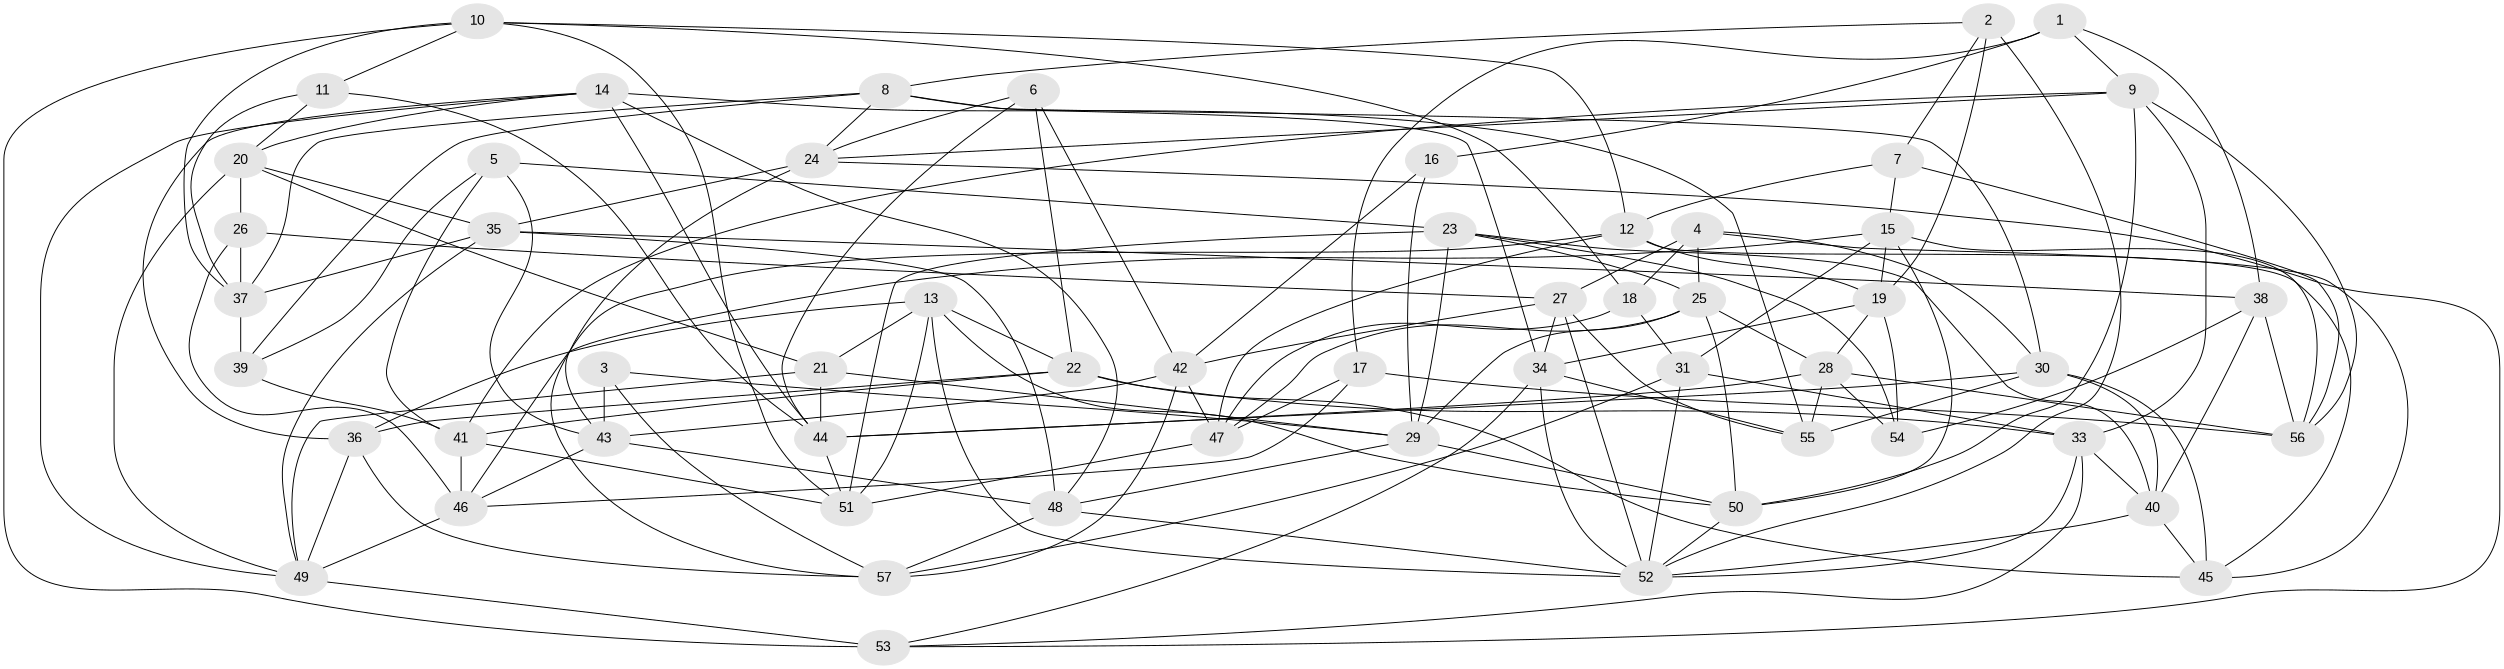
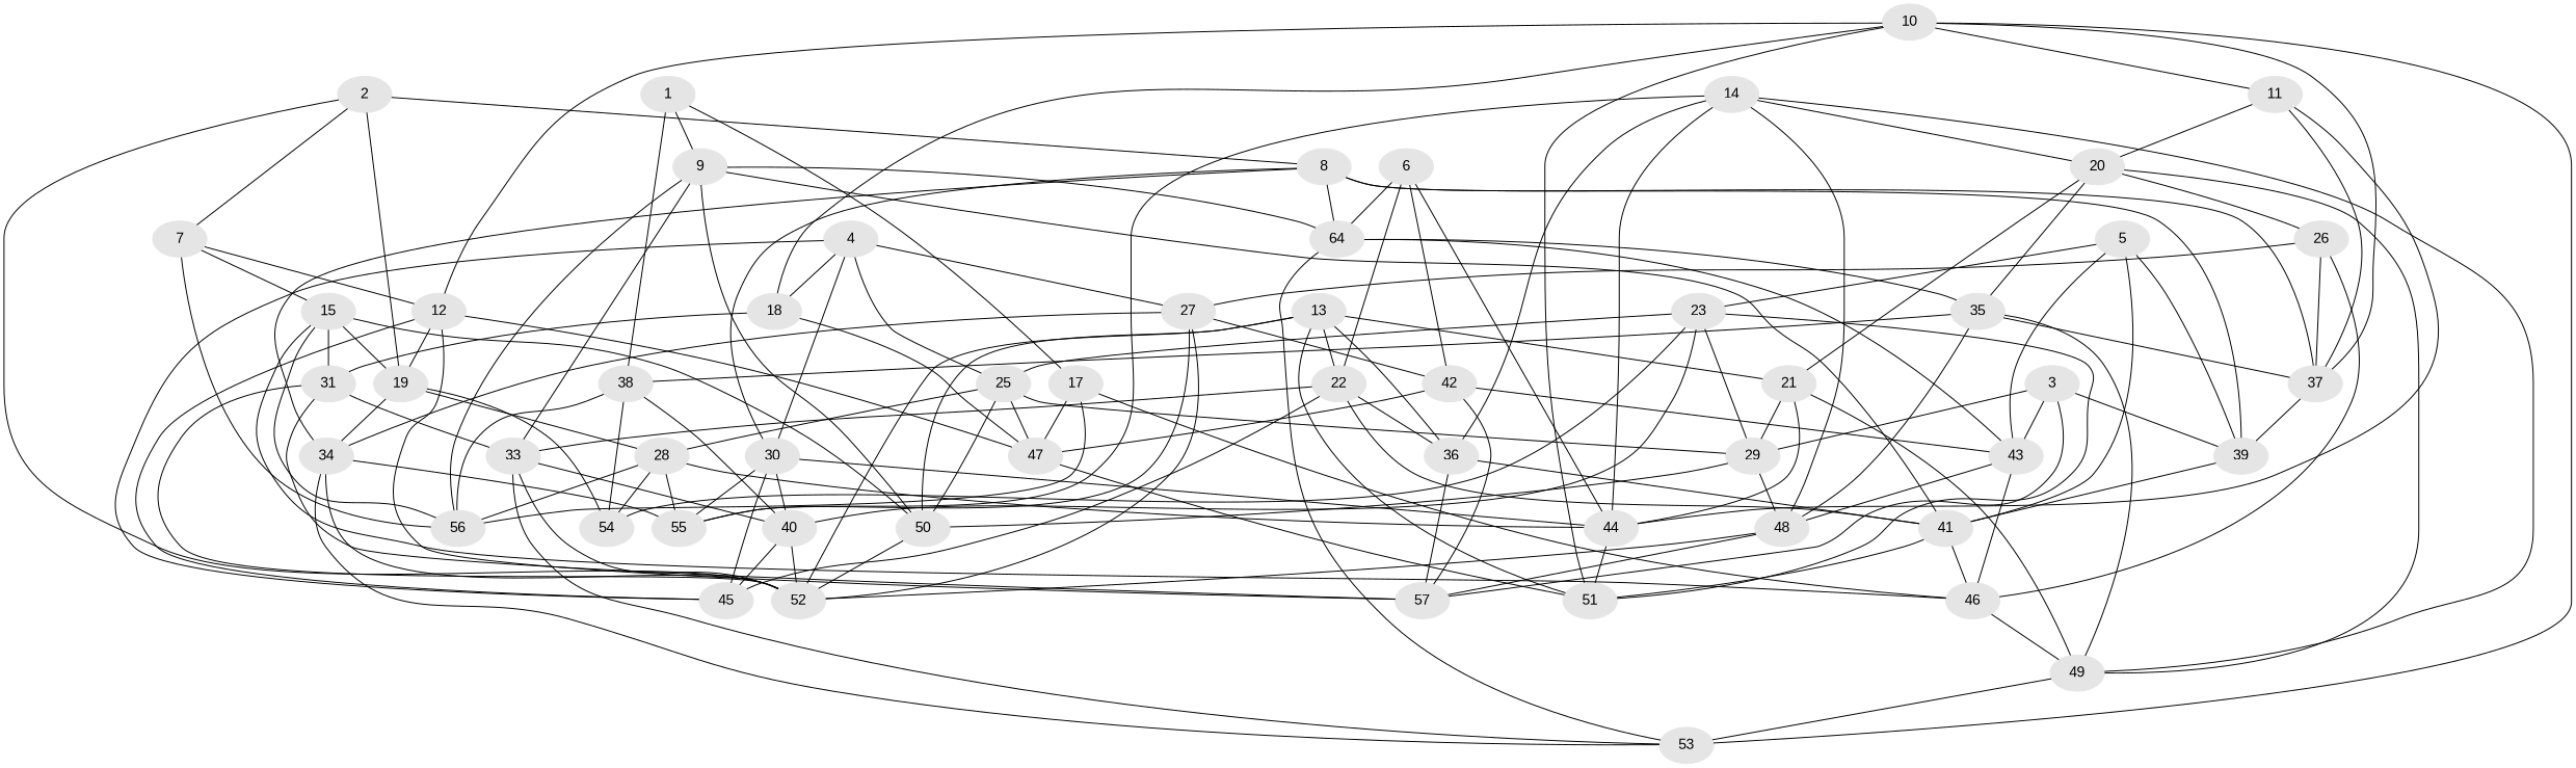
  graph {
    fontname="Liberation Sans"
    node [color=gray90 fontname="Liberation Sans" style=filled]
    edge [fontname="Liberation Sans" weight=1.0]
    1
    9
-   16
    17
    38
    41
-   24
+   24 [label=64]
    56
    33
    50
    29
    42
    47
    46
    54
    40
    2
    7
    8
    19
    52
    12
    15
    39
    30
    34
    37
    28
    3
    43
    57
    48
    4
    45
    18
    25
    27
    31
    55
    44
    5
    23
    51
    6
    22
    36
    53
    35
    10
    11
    20
    21
    49
    26
    13
    14
    1 -- 9
-   1 -- 16 [weight=2.0]
    1 -- 17
    1 -- 38 [weight=2.0]
    9 -- 41
    9 -- 24
    9 -- 56
    9 -- 33
    9 -- 50
-   16 -- 29
-   16 -- 42
    17 -- 56
    17 -- 47
    17 -- 46
    38 -- 56
    38 -- 54
    38 -- 40
    41 -- 46
    41 -- 51
    24 -- 43
    24 -- 53
    24 -- 35
    33 -- 40
    33 -- 52
    33 -- 53
    50 -- 52
    29 -- 50
    29 -- 48
    42 -- 47
    42 -- 43
    42 -- 57
    47 -- 51
    46 -- 49
    40 -- 52
    40 -- 45
    2 -- 7
    2 -- 8
    2 -- 19
    2 -- 52
    7 -- 56
    7 -- 12
    7 -- 15
    8 -- 24
    8 -- 39
    8 -- 30
    8 -- 34
    8 -- 37
    19 -- 54
    19 -- 34
    19 -- 28
    12 -- 47
    12 -- 19
    12 -- 57
    12 -- 45
    15 -- 56
    15 -- 50
    15 -- 46
    15 -- 19
    15 -- 31
    39 -- 41
    30 -- 40
    30 -- 45
    30 -- 55
    30 -- 44
    34 -- 52
    34 -- 55
    34 -- 53
    37 -- 39
    28 -- 56
    28 -- 54
    28 -- 55 [weight=2.0]
    28 -- 44 [weight=2.0]
    3 -- 29
+   3 -- 39 [weight=2.0]
    3 -- 43
    3 -- 57
    43 -- 46
    43 -- 48
    48 -- 52
    48 -- 57
    4 -- 30
    4 -- 45
    4 -- 18 [weight=2.0]
    4 -- 25
    4 -- 27
    18 -- 47
    18 -- 31 [weight=2.0]
    25 -- 50
    25 -- 29
    25 -- 47
    25 -- 28
    27 -- 42
    27 -- 52
    27 -- 34
    27 -- 55
    31 -- 33
    31 -- 52
    31 -- 57
    44 -- 51
    5 -- 41
    5 -- 39
    5 -- 43
    5 -- 23
    23 -- 29
    23 -- 54
    23 -- 40
    23 -- 25
    23 -- 51
    6 -- 24
    6 -- 42
    6 -- 44
    6 -- 22
    22 -- 41
    22 -- 33
    22 -- 45
    22 -- 36
    36 -- 57
-   36 -- 49
+   36 -- 41
    35 -- 38
    35 -- 37
    35 -- 48
    35 -- 49
    10 -- 12
    10 -- 37
    10 -- 18
    10 -- 51
    10 -- 53
    10 -- 11
    11 -- 37
    11 -- 44
    11 -- 20
    20 -- 35
    20 -- 21
    20 -- 49
    20 -- 26
    21 -- 29
    21 -- 44
    21 -- 49 [weight=2.0]
    49 -- 53 [weight=2.0]
    26 -- 46
    26 -- 37
    26 -- 27
    13 -- 50
    13 -- 52
    13 -- 51
    13 -- 22
    13 -- 36
    13 -- 21
    14 -- 48
    14 -- 55
    14 -- 44
    14 -- 36
    14 -- 20
    14 -- 49
  }
